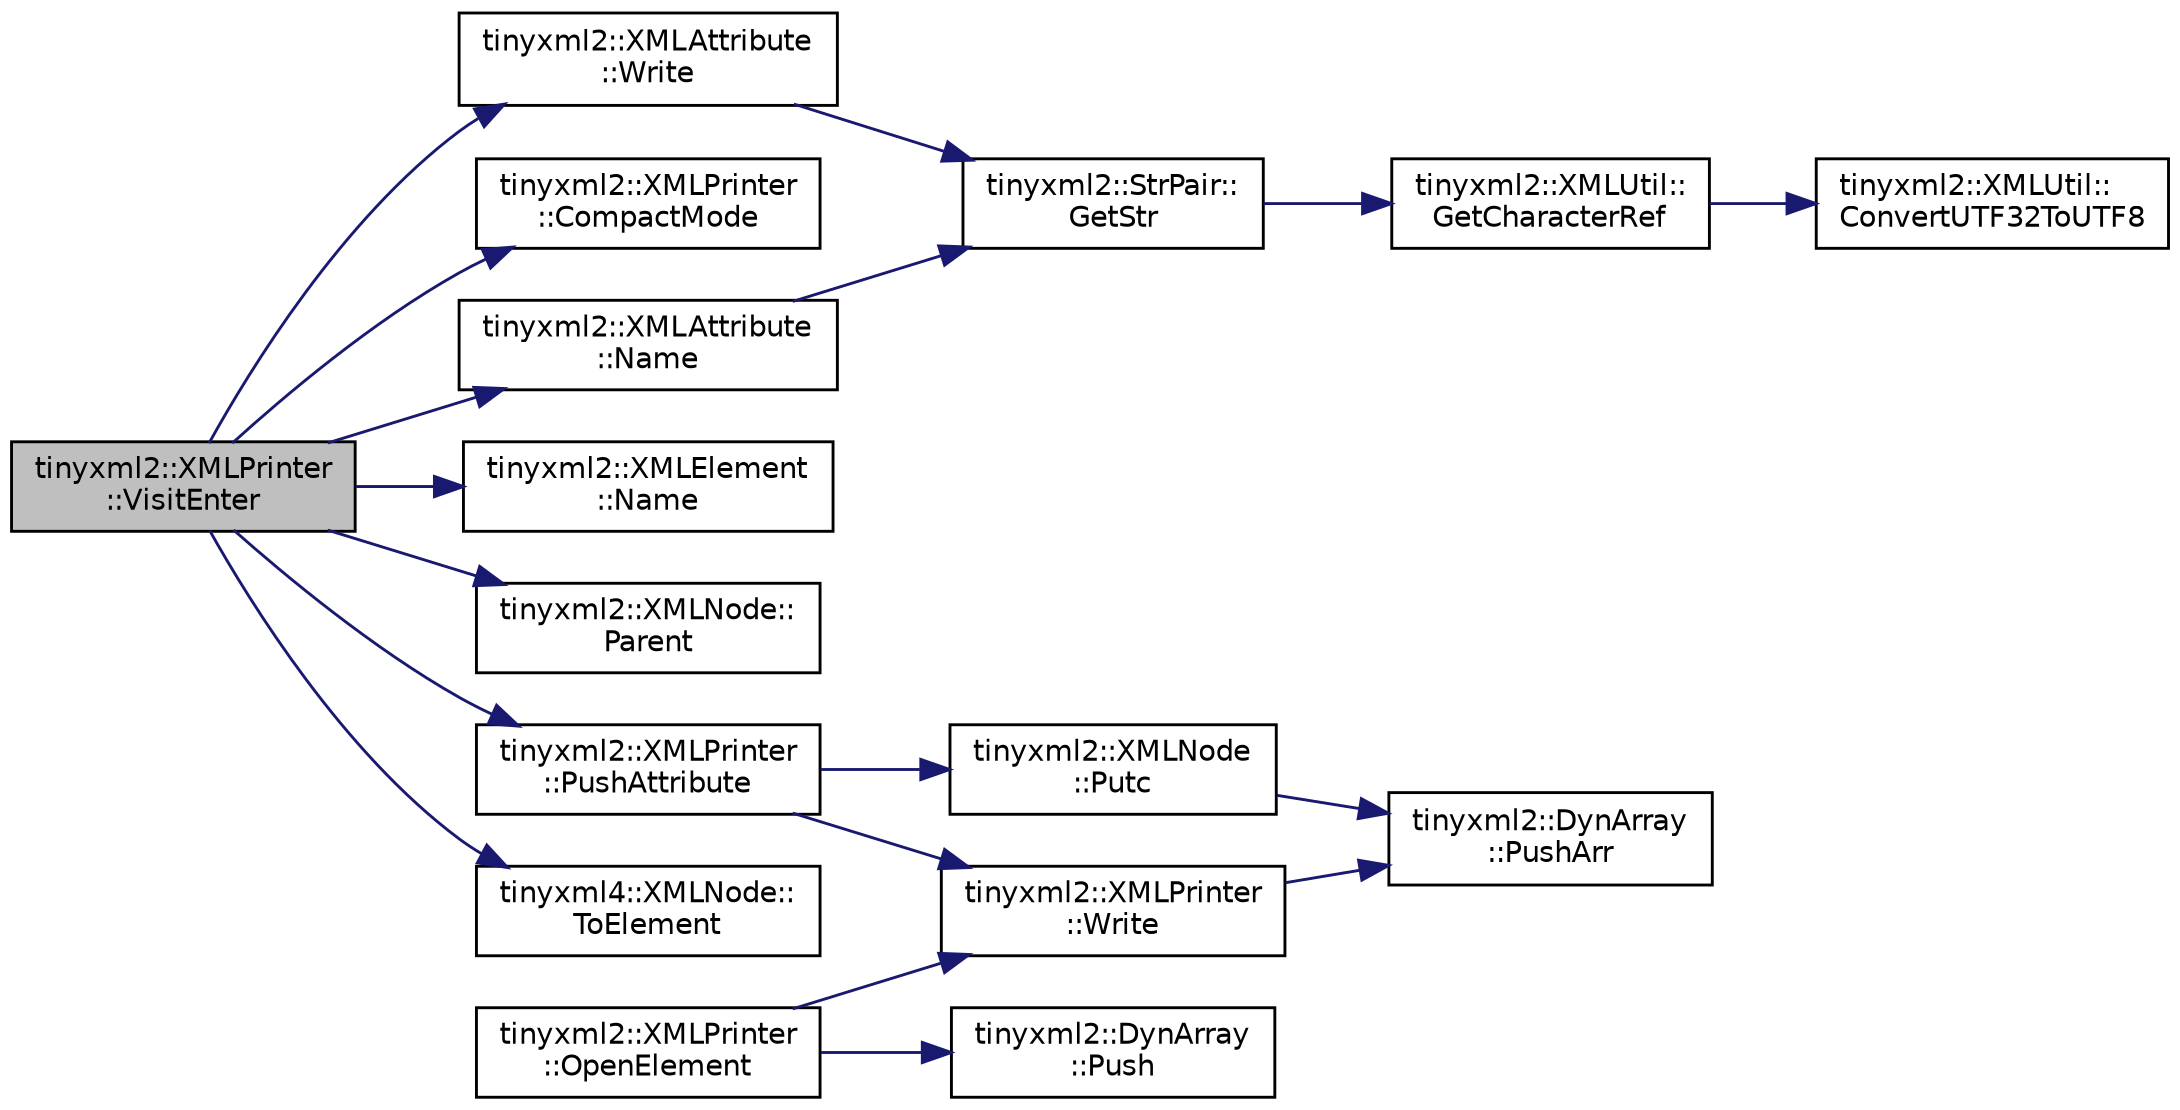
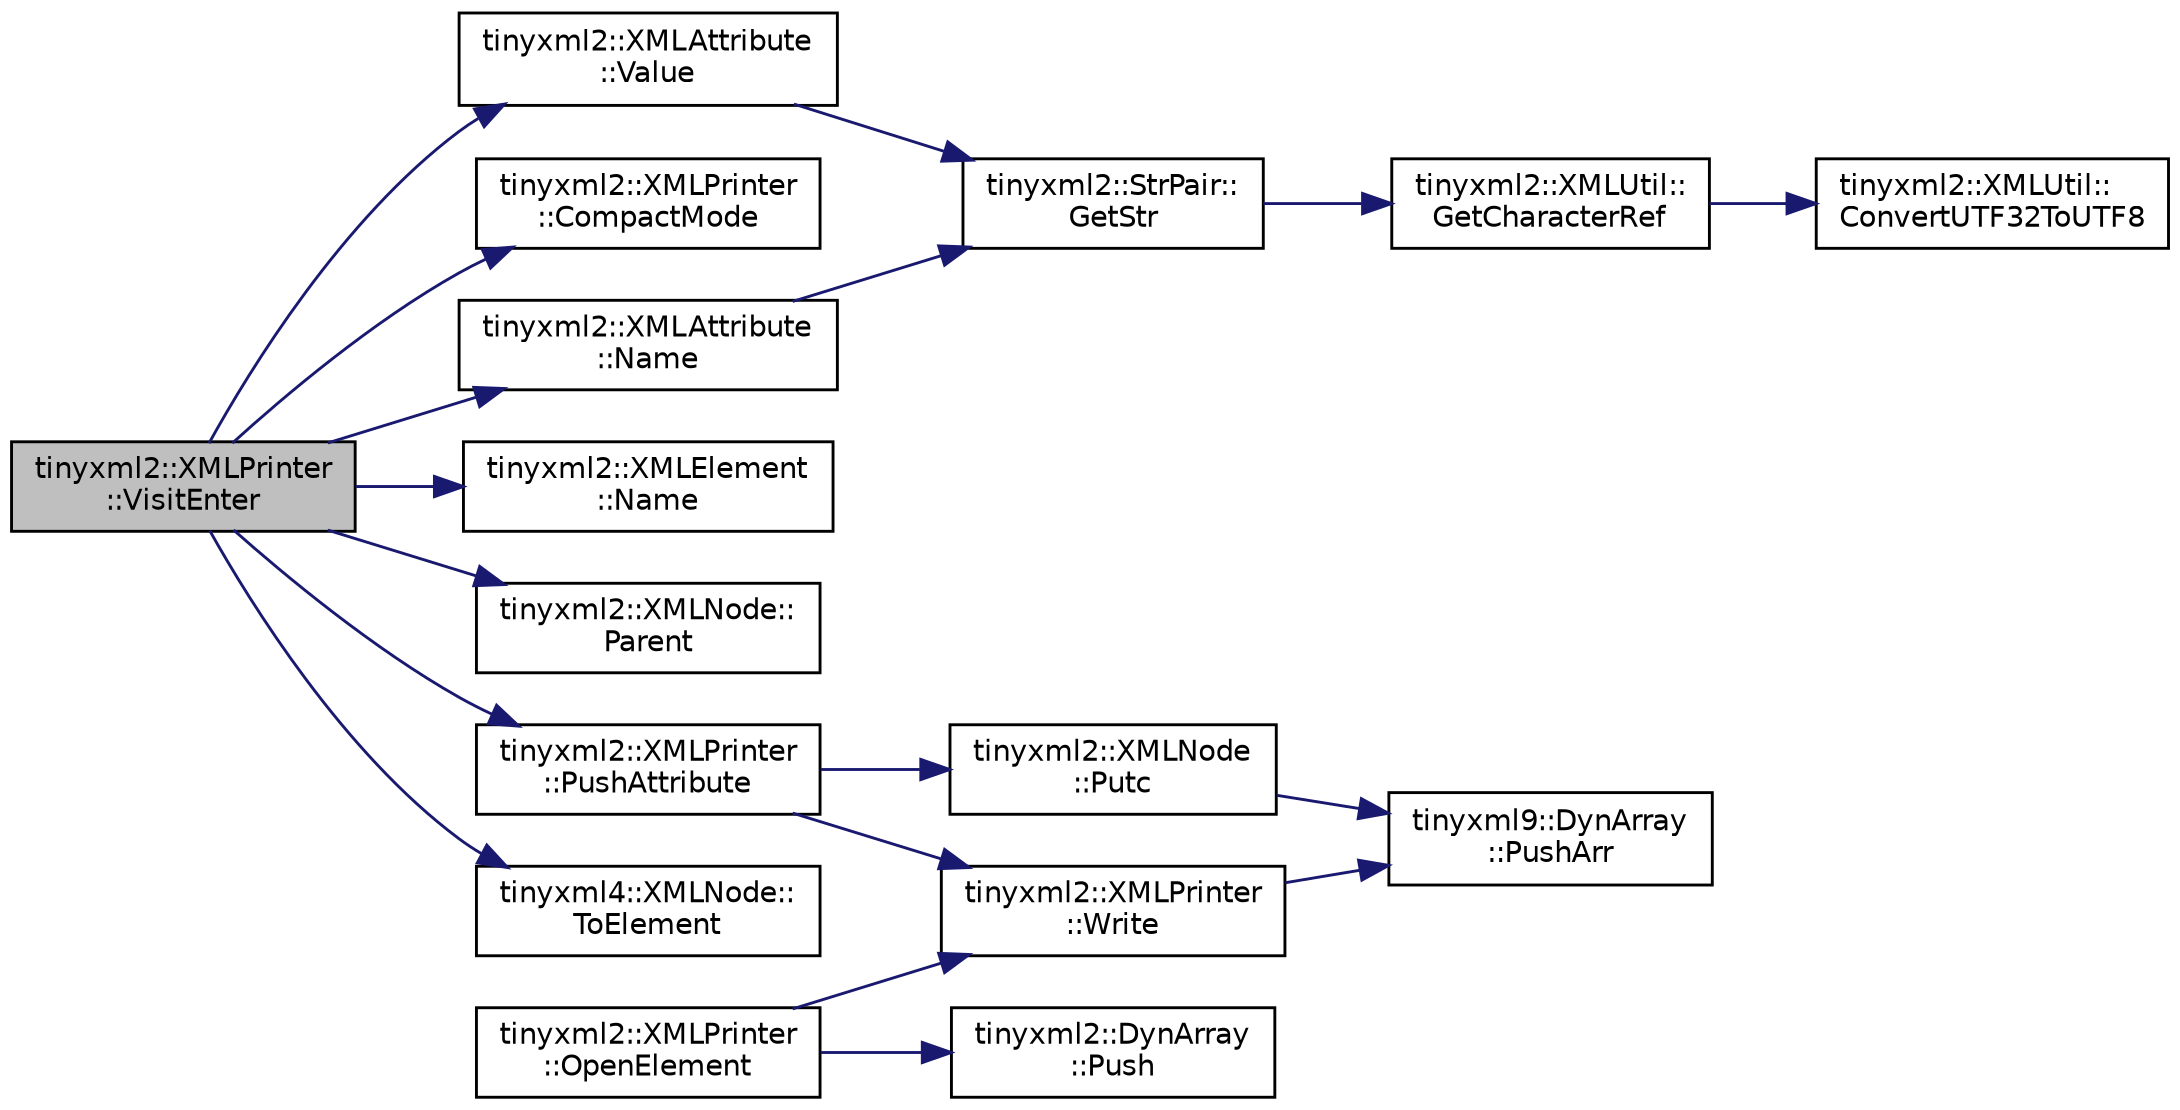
  digraph {
    rankdir=LR
    node [color=black fillcolor=white fontname=Helvetica fontsize=10 shape=record style=filled]
    edge [color=midnightblue fontname=Helvetica fontsize=10 labelfontname=Helvetica labelfontsize=10 style=solid]
    n1 [fillcolor=grey75 fontcolor=black height=0.2 label="tinyxml2::XMLPrinter\l::VisitEnter" width=0.4]
    n2 [height=0.2 label="tinyxml2::XMLPrinter\l::CompactMode" width=0.4]
    n3 [height=0.2 label="tinyxml2::XMLAttribute\l::Name" width=0.4]
    n4 [height=0.2 label="tinyxml2::XMLElement\l::Name" width=0.4]
    n5 [height=0.2 label="tinyxml2::XMLNode::\lParent" width=0.4]
    n6 [height=0.2 label="tinyxml2::XMLPrinter\l::PushAttribute" width=0.4]
    n7 [height=0.2 label="tinyxml4::XMLNode::\lToElement" width=0.4]
-   n8 [height=0.2 label="tinyxml2::XMLAttribute\l::Write" width=0.4]
+   n8 [height=0.2 label="tinyxml2::XMLAttribute\l::Value" width=0.4]
    n9 [height=0.2 label="tinyxml2::StrPair::\lGetStr" width=0.4]
    n10 [height=0.2 label="tinyxml2::XMLPrinter\l::OpenElement" width=0.4]
    n11 [height=0.2 label="tinyxml2::DynArray\l::Push" width=0.4]
    n12 [height=0.2 label="tinyxml2::XMLPrinter\l::Write" width=0.4]
    n13 [height=0.2 label="tinyxml2::XMLNode\l::Putc" width=0.4]
    n14 [height=0.2 label="tinyxml2::XMLUtil::\lGetCharacterRef" width=0.4]
    n15 [height=0.2 label="tinyxml2::XMLUtil::\lConvertUTF32ToUTF8" width=0.4]
-   n16 [height=0.2 label="tinyxml2::DynArray\l::PushArr" width=0.4]
+   n16 [height=0.2 label="tinyxml9::DynArray\l::PushArr" width=0.4]
    n1 -> n2
    n1 -> n3
    n1 -> n4
    n1 -> n5
    n1 -> n6
    n1 -> n7
    n1 -> n8
    n3 -> n9
    n6 -> n12
    n6 -> n13
    n8 -> n9
    n9 -> n14
    n10 -> n11
    n10 -> n12
    n12 -> n16
    n13 -> n16
    n14 -> n15
  }
